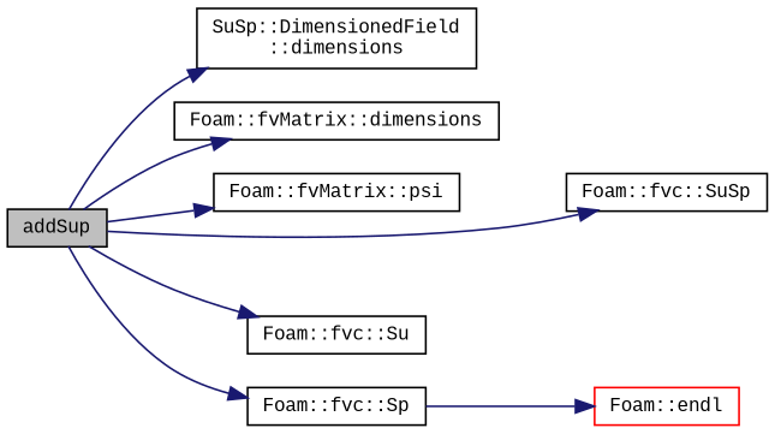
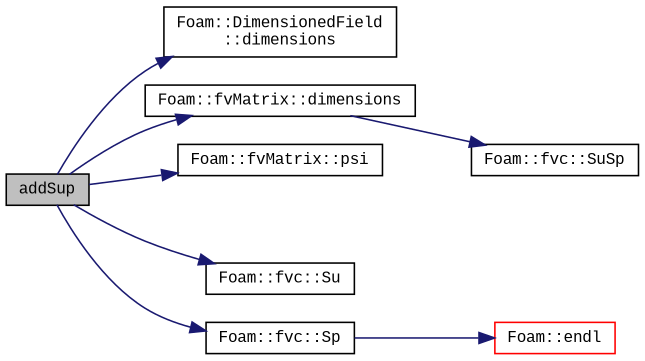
  digraph {
    fontname="Liberation Mono"
    rankdir=LR
    node [color=black fontname="Liberation Mono" fontsize=10 shape=record]
    edge [color=midnightblue fontname="Liberation Mono" fontsize=10 labelfontname=Helvetica labelfontsize=10 style=solid]
    n1 [fillcolor=grey75 fontcolor=black height=0.2 label=addSup style=filled width=0.4]
-   n2 [height=0.2 label="SuSp::DimensionedField\l::dimensions" width=0.4]
+   n2 [height=0.2 label="Foam::DimensionedField\l::dimensions" width=0.4]
    n3 [height=0.2 label="Foam::fvMatrix::dimensions" width=0.4]
    n4 [height=0.2 label="Foam::fvMatrix::psi" width=0.4]
    n5 [height=0.2 label="Foam::fvc::Sp" width=0.4]
    n6 [height=0.2 label="Foam::fvc::Su" width=0.4]
    n7 [height=0.2 label="Foam::fvc::SuSp" width=0.4]
    n8 [color=red height=0.2 label="Foam::endl" width=0.4]
    n1 -> n2
    n1 -> n3
    n1 -> n4
    n1 -> n5
    n1 -> n6
-   n1 -> n7
+   n3 -> n7
    n5 -> n8
  }
